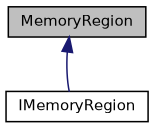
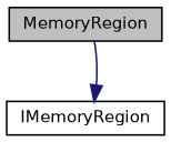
  digraph {
    node [color=black fontname=Helvetica fontsize=10 shape=record style=filled]
    n1 [fillcolor=grey75 fontcolor=black height=0.2 label=MemoryRegion width=0.4]
    n2 [fillcolor=white height=0.2 label=IMemoryRegion width=0.4]
-   n1 -> n2 [color=midnightblue dir=back fontname=Helvetica fontsize=10 labelfontname=Helvetica labelfontsize=10 style=solid]
+   n2 -> n1 [color=midnightblue dir=back fontname=Helvetica fontsize=10 labelfontname=Helvetica labelfontsize=10 style=solid]
  }
